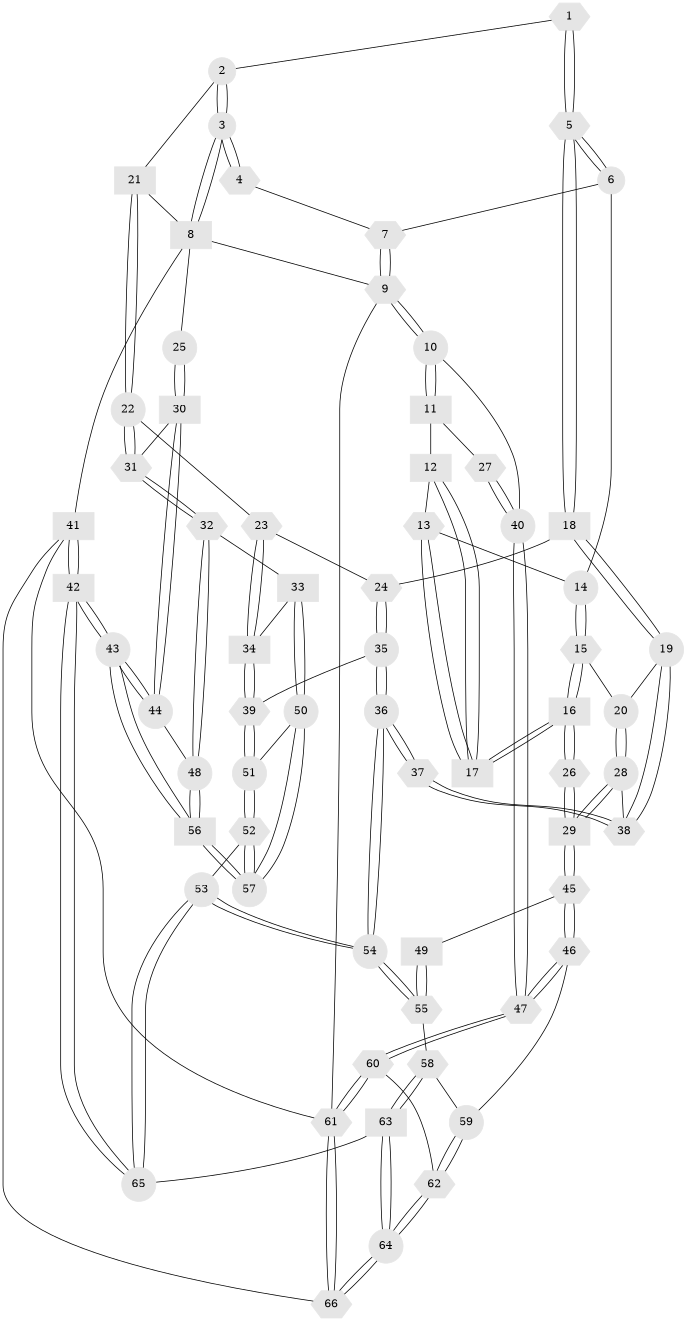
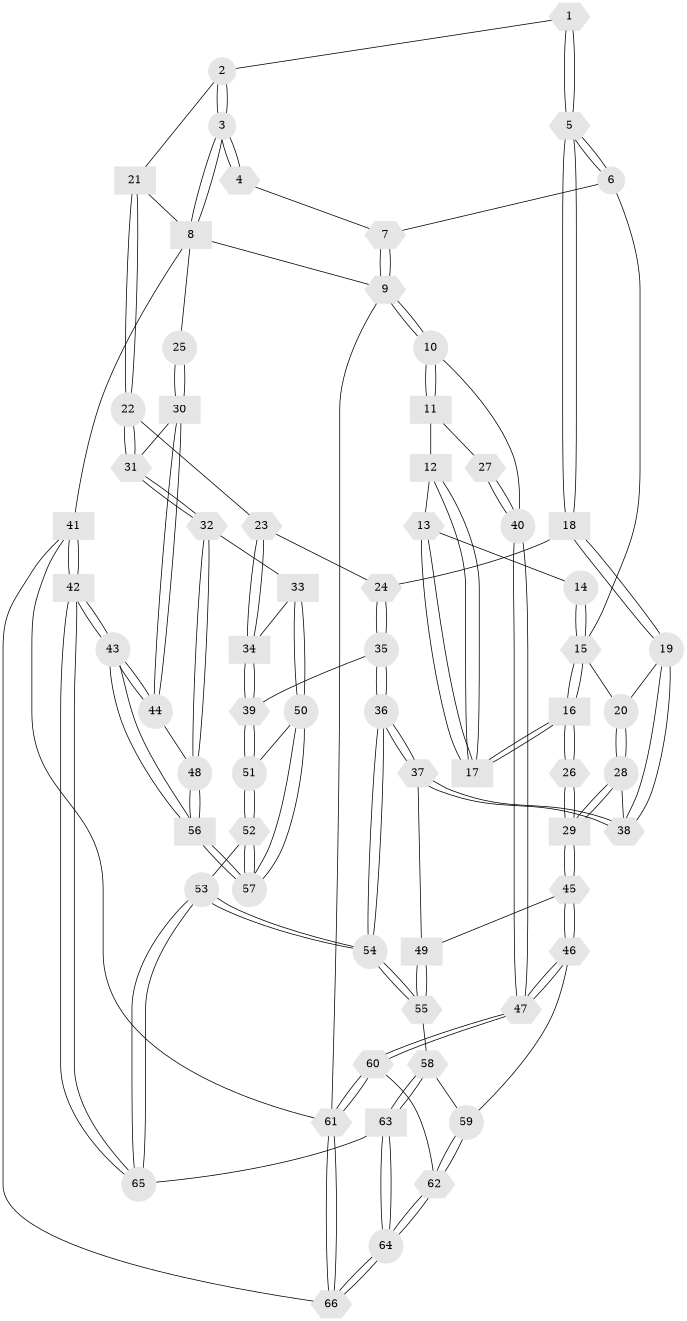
  graph {
    node [color=gray90 shape=hexagon style=filled]
    2 [shape=circle]
    1
    5
    3 [shape=circle]
    21 [shape=box]
    6 [shape=circle]
    18 [shape=box]
    4
    8 [shape=box]
    22 [shape=circle]
    7
    9
    25 [shape=circle]
    41 [shape=box]
    14 [shape=circle]
    19 [shape=circle]
    24
    15
    10 [shape=circle]
    61
    30 [shape=box]
    42 [shape=box]
    66
    11 [shape=box]
    40 [shape=circle]
    12 [shape=box]
    27
    47
    13
    17 [shape=box]
    16 [shape=box]
    20 [shape=circle]
    26
    28 [shape=circle]
    29 [shape=box]
    38
    35 [shape=circle]
    23
    31
    34 [shape=box]
    32
    39
    36 [shape=circle]
    44 [shape=circle]
    45
    49 [shape=box]
    46
    48 [shape=circle]
    33 [shape=box]
    50 [shape=circle]
    56 [shape=box]
    51 [shape=circle]
    57 [shape=circle]
    37
    54 [shape=circle]
    55
    52
    60
    43 [shape=circle]
    65 [shape=circle]
    59 [shape=circle]
    62
    58
    53 [shape=circle]
    63 [shape=box]
    64 [shape=circle]
    2 -- 3
    2 -- 3
    2 -- 21
    1 -- 2
    1 -- 5
    1 -- 5
    5 -- 6
    5 -- 6
    5 -- 18
    5 -- 18
    3 -- 4
    3 -- 4
    3 -- 8
    3 -- 8
    21 -- 8
    21 -- 22
    21 -- 22
    6 -- 7
-   6 -- 14
+   6 -- 15
    18 -- 19
    18 -- 19
    18 -- 24
    4 -- 7
    8 -- 9
    8 -- 25
    8 -- 41
    22 -- 23
    22 -- 31
    22 -- 31
    7 -- 9
    7 -- 9
    9 -- 10
    9 -- 10
    9 -- 61
    25 -- 30
    25 -- 30
    41 -- 61
    41 -- 42
    41 -- 42
    41 -- 66
    14 -- 15
    14 -- 15
    19 -- 20
    19 -- 38
    19 -- 38
    24 -- 35
    24 -- 35
    15 -- 16
    15 -- 16
    15 -- 20
    10 -- 11
    10 -- 11
    10 -- 40
    61 -- 66
    61 -- 66
    30 -- 31
    30 -- 44
    30 -- 44
    42 -- 43
    42 -- 43
    42 -- 65
    42 -- 65
    11 -- 12
    11 -- 27
    40 -- 47
    40 -- 47
    12 -- 13
    12 -- 17
    12 -- 17
    27 -- 40
    27 -- 40
    47 -- 60
    47 -- 60
    13 -- 14
    13 -- 17
    13 -- 17
    16 -- 17
    16 -- 17
    16 -- 26
    16 -- 26
    20 -- 28
    20 -- 28
    26 -- 29
    26 -- 29
    28 -- 29
    28 -- 29
    28 -- 38
    29 -- 45
    29 -- 45
    35 -- 39
    35 -- 36
    35 -- 36
    23 -- 24
    23 -- 34
    23 -- 34
    31 -- 32
    31 -- 32
    34 -- 39
    34 -- 39
    32 -- 48
    32 -- 48
    32 -- 33
    39 -- 51
    39 -- 51
    36 -- 37
    36 -- 37
    36 -- 54
    36 -- 54
    44 -- 48
    45 -- 49
    45 -- 46
    45 -- 46
    49 -- 55
    49 -- 55
    46 -- 47
    46 -- 47
    46 -- 59
    48 -- 56
    48 -- 56
    33 -- 34
    33 -- 50
    33 -- 50
    50 -- 51
    50 -- 57
    50 -- 57
    56 -- 57
    56 -- 57
    51 -- 52
    51 -- 52
    37 -- 38
    37 -- 38
+   37 -- 49
    54 -- 55
    54 -- 55
    55 -- 58
    52 -- 57
    52 -- 57
    52 -- 53
    60 -- 61
    60 -- 61
    60 -- 62
    43 -- 44
    43 -- 44
    43 -- 56
    43 -- 56
    59 -- 62
    59 -- 62
    62 -- 64
    62 -- 64
    58 -- 59
    58 -- 63
    58 -- 63
    53 -- 54
    53 -- 54
    53 -- 65
    53 -- 65
    63 -- 65
    63 -- 64
    63 -- 64
    64 -- 66
    64 -- 66
  }
